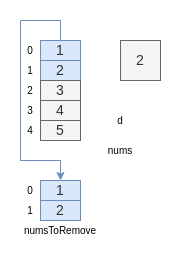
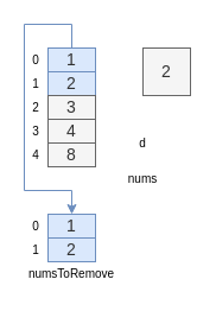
  <mxCell id="0" />
  <mxCell id="1" parent="0" />
  <mxCell id="2" style="edgeStyle=orthogonalEdgeStyle;rounded=0;orthogonalLoop=1;jettySize=auto;html=1;exitX=0.5;exitY=0;exitDx=0;exitDy=0;entryX=0.5;entryY=0;entryDx=0;entryDy=0;fillColor=#dae8fc;strokeColor=#6c8ebf;" edge="1" parent="1" source="3" target="16"><mxGeometry relative="1" as="geometry"><Array as="points"><mxPoint x="60" y="20" /><mxPoint x="20" y="20" /><mxPoint x="20" y="160" /><mxPoint x="60" y="160" /></Array></mxGeometry></mxCell>
  <mxCell id="3" value="1" style="text;html=1;align=center;verticalAlign=middle;whiteSpace=wrap;rounded=0;fillColor=#dae8fc;strokeColor=#6c8ebf;fontSize=14;fontColor=#333333;" parent="1" vertex="1"><mxGeometry x="40" y="40" width="40" height="20" as="geometry" /></mxCell>
  <mxCell id="4" value="nums" style="text;html=1;align=center;verticalAlign=middle;whiteSpace=wrap;rounded=0;fontSize=10;" parent="1" vertex="1"><mxGeometry x="100" y="140" width="40" height="20" as="geometry" /></mxCell>
  <mxCell id="5" value="2" style="text;html=1;align=center;verticalAlign=middle;whiteSpace=wrap;rounded=0;fillColor=#dae8fc;strokeColor=#6c8ebf;fontSize=14;fontColor=#333333;" parent="1" vertex="1"><mxGeometry x="40" y="60" width="40" height="20" as="geometry" /></mxCell>
  <mxCell id="6" value="3" style="text;html=1;align=center;verticalAlign=middle;whiteSpace=wrap;rounded=0;fillColor=#f5f5f5;strokeColor=#666666;fontSize=14;fontColor=#333333;" parent="1" vertex="1"><mxGeometry x="40" y="80" width="40" height="20" as="geometry" /></mxCell>
  <mxCell id="7" value="4" style="text;html=1;align=center;verticalAlign=middle;whiteSpace=wrap;rounded=0;fillColor=#f5f5f5;strokeColor=#666666;fontSize=14;fontColor=#333333;" parent="1" vertex="1"><mxGeometry x="40" y="100" width="40" height="20" as="geometry" /></mxCell>
- <mxCell id="8" value="5" style="text;html=1;align=center;verticalAlign=middle;whiteSpace=wrap;rounded=0;fillColor=#f5f5f5;strokeColor=#666666;fontSize=14;fontColor=#333333;" parent="1" vertex="1"><mxGeometry x="40" y="120" width="40" height="20" as="geometry" /></mxCell>
+ <mxCell id="8" value="8" style="text;html=1;align=center;verticalAlign=middle;whiteSpace=wrap;rounded=0;fillColor=#f5f5f5;strokeColor=#666666;fontSize=14;fontColor=#333333;" parent="1" vertex="1"><mxGeometry x="40" y="120" width="40" height="20" as="geometry" /></mxCell>
  <mxCell id="9" value="0" style="text;html=1;align=center;verticalAlign=middle;whiteSpace=wrap;rounded=0;fontSize=10;" parent="1" vertex="1"><mxGeometry x="20" y="40" width="20" height="20" as="geometry" /></mxCell>
  <mxCell id="10" value="1" style="text;html=1;align=center;verticalAlign=middle;whiteSpace=wrap;rounded=0;fontSize=10;" parent="1" vertex="1"><mxGeometry x="20" y="60" width="20" height="20" as="geometry" /></mxCell>
  <mxCell id="11" value="2" style="text;html=1;align=center;verticalAlign=middle;whiteSpace=wrap;rounded=0;fontSize=10;" parent="1" vertex="1"><mxGeometry x="20" y="80" width="20" height="20" as="geometry" /></mxCell>
  <mxCell id="12" value="3" style="text;html=1;align=center;verticalAlign=middle;whiteSpace=wrap;rounded=0;fontSize=10;" parent="1" vertex="1"><mxGeometry x="20" y="100" width="20" height="20" as="geometry" /></mxCell>
  <mxCell id="13" value="4" style="text;html=1;align=center;verticalAlign=middle;whiteSpace=wrap;rounded=0;fontSize=10;" parent="1" vertex="1"><mxGeometry x="20" y="120" width="20" height="20" as="geometry" /></mxCell>
  <mxCell id="14" value="2" style="text;html=1;align=center;verticalAlign=middle;whiteSpace=wrap;rounded=0;fillColor=#f5f5f5;strokeColor=#666666;fontSize=14;fontColor=#333333;" vertex="1" parent="1"><mxGeometry x="120" y="40" width="40" height="40" as="geometry" /></mxCell>
  <mxCell id="15" value="d" style="text;html=1;align=center;verticalAlign=middle;whiteSpace=wrap;rounded=0;fontSize=10;" vertex="1" parent="1"><mxGeometry x="100" y="110" width="40" height="20" as="geometry" /></mxCell>
  <mxCell id="16" value="1" style="text;html=1;align=center;verticalAlign=middle;whiteSpace=wrap;rounded=0;fillColor=#dae8fc;strokeColor=#6c8ebf;fontSize=14;fontColor=#333333;" vertex="1" parent="1"><mxGeometry x="40" y="180" width="40" height="20" as="geometry" /></mxCell>
  <mxCell id="17" value="2" style="text;html=1;align=center;verticalAlign=middle;whiteSpace=wrap;rounded=0;fillColor=#dae8fc;strokeColor=#6c8ebf;fontSize=14;fontColor=#333333;" vertex="1" parent="1"><mxGeometry x="40" y="200" width="40" height="20" as="geometry" /></mxCell>
  <mxCell id="18" value="0" style="text;html=1;align=center;verticalAlign=middle;whiteSpace=wrap;rounded=0;fontSize=10;" vertex="1" parent="1"><mxGeometry x="20" y="180" width="20" height="20" as="geometry" /></mxCell>
  <mxCell id="19" value="1" style="text;html=1;align=center;verticalAlign=middle;whiteSpace=wrap;rounded=0;fontSize=10;" vertex="1" parent="1"><mxGeometry x="20" y="200" width="20" height="20" as="geometry" /></mxCell>
  <mxCell id="20" value="numsToRemove" style="text;html=1;align=center;verticalAlign=middle;whiteSpace=wrap;rounded=0;fontSize=10;" vertex="1" parent="1"><mxGeometry x="40" y="220" width="40" height="20" as="geometry" /></mxCell>
